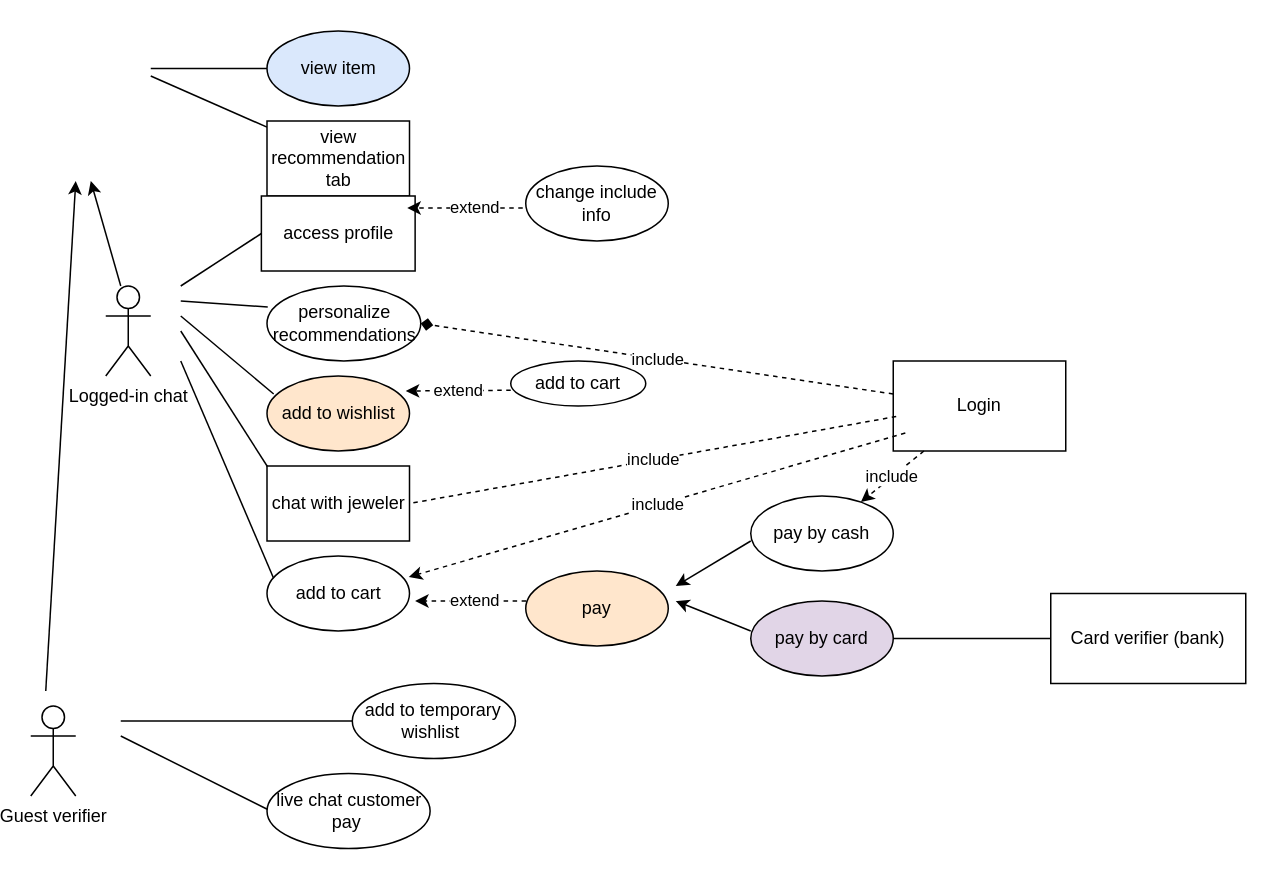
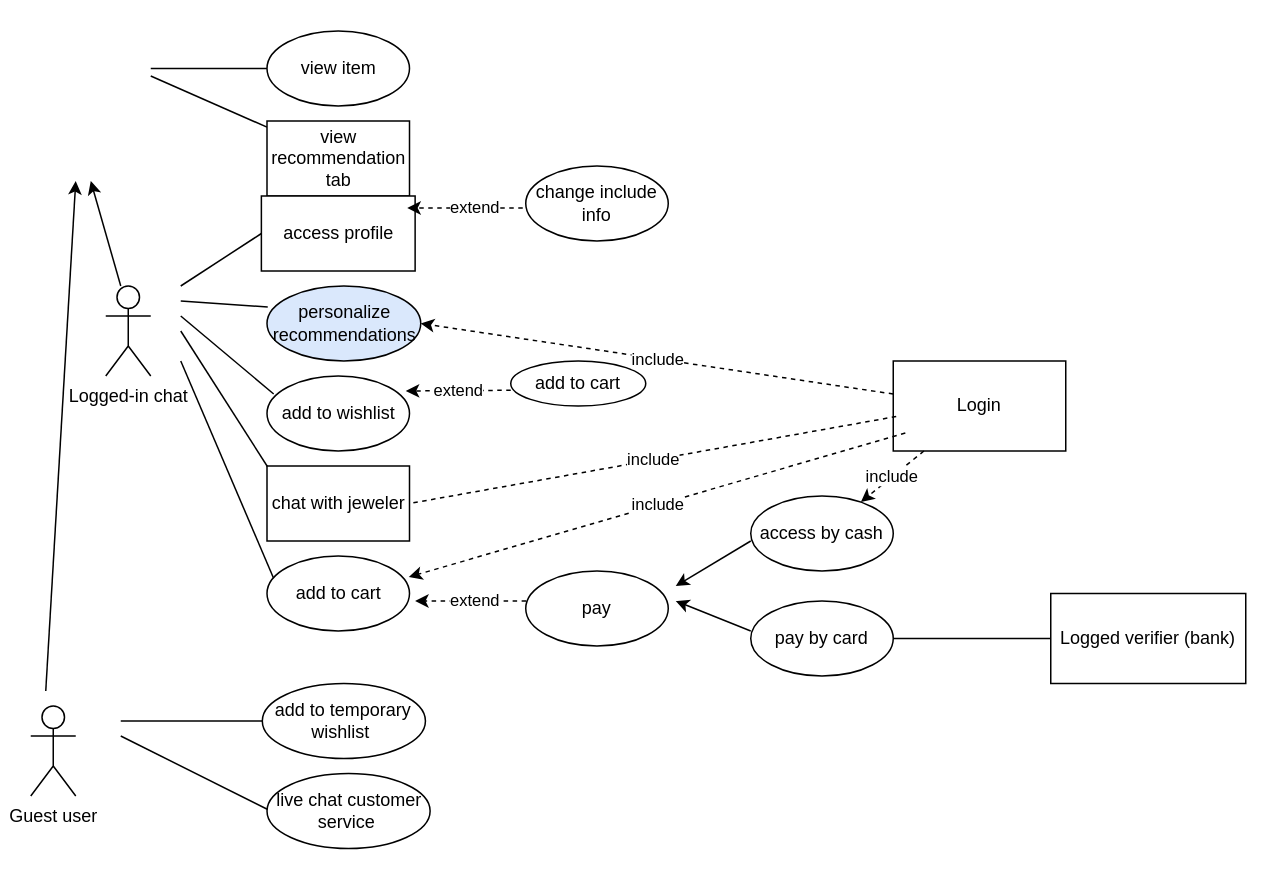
  <mxCell id="0" />
  <mxCell id="1" parent="0" />
  <mxCell id="2" value="" style="endArrow=classic;html=1;rounded=0;" edge="1" parent="1"><mxGeometry width="50" height="50" relative="1" as="geometry"><mxPoint x="30" y="460" as="sourcePoint" /><mxPoint x="50" y="120" as="targetPoint" /></mxGeometry></mxCell>
  <mxCell id="3" value="" style="endArrow=classic;html=1;rounded=0;" edge="1" parent="1"><mxGeometry width="50" height="50" relative="1" as="geometry"><mxPoint x="80" y="190" as="sourcePoint" /><mxPoint x="60" y="120" as="targetPoint" /></mxGeometry></mxCell>
- <mxCell id="4" value="Guest verifier" style="shape=umlActor;verticalLabelPosition=bottom;verticalAlign=top;html=1;outlineConnect=0;" vertex="1" parent="1"><mxGeometry x="20" y="470" width="30" height="60" as="geometry" /></mxCell>
+ <mxCell id="4" value="Guest user" style="shape=umlActor;verticalLabelPosition=bottom;verticalAlign=top;html=1;outlineConnect=0;" vertex="1" parent="1"><mxGeometry x="20" y="470" width="30" height="60" as="geometry" /></mxCell>
  <mxCell id="5" value="Logged-in chat" style="shape=umlActor;verticalLabelPosition=bottom;verticalAlign=top;html=1;outlineConnect=0;" vertex="1" parent="1"><mxGeometry x="70" y="190" width="30" height="60" as="geometry" /></mxCell>
  <mxCell id="6" value="" style="endArrow=none;html=1;rounded=0;" edge="1" parent="1"><mxGeometry width="50" height="50" relative="1" as="geometry"><mxPoint x="100" y="45" as="sourcePoint" /><mxPoint x="180" y="45" as="targetPoint" /></mxGeometry></mxCell>
  <mxCell id="7" value="" style="endArrow=none;html=1;rounded=0;" edge="1" parent="1" target="8"><mxGeometry width="50" height="50" relative="1" as="geometry"><mxPoint x="100" y="50" as="sourcePoint" /><mxPoint x="170" y="90" as="targetPoint" /></mxGeometry></mxCell>
  <mxCell id="8" value="view recommendation tab" style="whiteSpace=wrap;html=1;rounded=0;" vertex="1" parent="1"><mxGeometry x="177.5" y="80" width="95" height="50" as="geometry" /></mxCell>
  <mxCell id="9" value="" style="endArrow=none;html=1;rounded=0;entryX=0;entryY=0.5;entryDx=0;entryDy=0;" edge="1" parent="1" target="11"><mxGeometry width="50" height="50" relative="1" as="geometry"><mxPoint x="120" y="190" as="sourcePoint" /><mxPoint x="170" y="160" as="targetPoint" /></mxGeometry></mxCell>
- <mxCell id="10" value="view item" style="ellipse;whiteSpace=wrap;html=1;fillColor=#dae8fc;" vertex="1" parent="1"><mxGeometry x="177.5" y="20" width="95" height="50" as="geometry" /></mxCell>
+ <mxCell id="10" value="view item" style="ellipse;whiteSpace=wrap;html=1;" vertex="1" parent="1"><mxGeometry x="177.5" y="20" width="95" height="50" as="geometry" /></mxCell>
  <mxCell id="11" value="access profile" style="whiteSpace=wrap;html=1;rounded=0;" vertex="1" parent="1"><mxGeometry x="173.75" y="130" width="102.5" height="50" as="geometry" /></mxCell>
  <mxCell id="12" value="" style="endArrow=none;html=1;rounded=0;entryX=0.005;entryY=0.28;entryDx=0;entryDy=0;entryPerimeter=0;" edge="1" parent="1" target="13"><mxGeometry width="50" height="50" relative="1" as="geometry"><mxPoint x="120" y="200" as="sourcePoint" /><mxPoint x="180" y="200" as="targetPoint" /></mxGeometry></mxCell>
- <mxCell id="13" value="personalize recommendations" style="ellipse;whiteSpace=wrap;html=1;" vertex="1" parent="1"><mxGeometry x="177.5" y="190" width="102.5" height="50" as="geometry" /></mxCell>
+ <mxCell id="13" value="personalize recommendations" style="ellipse;whiteSpace=wrap;html=1;fillColor=#dae8fc;" vertex="1" parent="1"><mxGeometry x="177.5" y="190" width="102.5" height="50" as="geometry" /></mxCell>
  <mxCell id="14" value="" style="endArrow=none;html=1;rounded=0;exitX=0.047;exitY=0.24;exitDx=0;exitDy=0;exitPerimeter=0;" edge="1" parent="1" source="15"><mxGeometry width="50" height="50" relative="1" as="geometry"><mxPoint x="170" y="240" as="sourcePoint" /><mxPoint x="120" y="210" as="targetPoint" /></mxGeometry></mxCell>
- <mxCell id="15" value="add to wishlist" style="ellipse;whiteSpace=wrap;html=1;fillColor=#ffe6cc;" vertex="1" parent="1"><mxGeometry x="177.5" y="250" width="95" height="50" as="geometry" /></mxCell>
+ <mxCell id="15" value="add to wishlist" style="ellipse;whiteSpace=wrap;html=1;" vertex="1" parent="1"><mxGeometry x="177.5" y="250" width="95" height="50" as="geometry" /></mxCell>
  <mxCell id="16" value="" style="endArrow=none;html=1;rounded=0;exitX=0.068;exitY=0.2;exitDx=0;exitDy=0;exitPerimeter=0;" edge="1" parent="1" source="17"><mxGeometry width="50" height="50" relative="1" as="geometry"><mxPoint x="180" y="290" as="sourcePoint" /><mxPoint x="120" y="220" as="targetPoint" /></mxGeometry></mxCell>
  <mxCell id="17" value="chat with jeweler" style="whiteSpace=wrap;html=1;rounded=0;" vertex="1" parent="1"><mxGeometry x="177.5" y="310" width="95" height="50" as="geometry" /></mxCell>
  <mxCell id="18" value="" style="endArrow=none;html=1;rounded=0;exitX=0.047;exitY=0.3;exitDx=0;exitDy=0;exitPerimeter=0;" edge="1" parent="1" source="19"><mxGeometry width="50" height="50" relative="1" as="geometry"><mxPoint x="180" y="340" as="sourcePoint" /><mxPoint x="120" y="240" as="targetPoint" /></mxGeometry></mxCell>
  <mxCell id="19" value="add to cart" style="ellipse;whiteSpace=wrap;html=1;" vertex="1" parent="1"><mxGeometry x="177.5" y="370" width="95" height="50" as="geometry" /></mxCell>
  <mxCell id="20" value="extend" style="endArrow=classic;html=1;rounded=0;dashed=1;entryX=0.949;entryY=0.16;entryDx=0;entryDy=0;entryPerimeter=0;" edge="1" parent="1" target="11"><mxGeometry relative="1" as="geometry"><mxPoint x="360" y="138" as="sourcePoint" /><mxPoint x="280" y="140" as="targetPoint" /></mxGeometry></mxCell>
  <mxCell id="21" value="extend" style="endArrow=classic;html=1;rounded=0;dashed=1;" edge="1" parent="1"><mxGeometry relative="1" as="geometry"><mxPoint x="356.25" y="400" as="sourcePoint" /><mxPoint x="276.25" y="400" as="targetPoint" /></mxGeometry></mxCell>
  <mxCell id="22" value="extend" style="endArrow=classic;html=1;rounded=0;dashed=1;" edge="1" parent="1"><mxGeometry relative="1" as="geometry"><mxPoint x="340" y="259.5" as="sourcePoint" /><mxPoint x="270" y="260" as="targetPoint" /></mxGeometry></mxCell>
  <mxCell id="23" value="change include info" style="ellipse;whiteSpace=wrap;html=1;" vertex="1" parent="1"><mxGeometry x="350" y="110" width="95" height="50" as="geometry" /></mxCell>
  <mxCell id="24" value="add to cart" style="ellipse;whiteSpace=wrap;html=1;" vertex="1" parent="1"><mxGeometry x="340" y="240" width="90" height="30" as="geometry" /></mxCell>
- <mxCell id="25" value="pay" style="ellipse;whiteSpace=wrap;html=1;fillColor=#ffe6cc;" vertex="1" parent="1"><mxGeometry x="350" y="380" width="95" height="50" as="geometry" /></mxCell>
+ <mxCell id="25" value="pay" style="ellipse;whiteSpace=wrap;html=1;" vertex="1" parent="1"><mxGeometry x="350" y="380" width="95" height="50" as="geometry" /></mxCell>
  <mxCell id="26" value="" style="endArrow=classic;html=1;rounded=0;" edge="1" parent="1"><mxGeometry width="50" height="50" relative="1" as="geometry"><mxPoint x="500" y="360" as="sourcePoint" /><mxPoint x="450" y="390" as="targetPoint" /></mxGeometry></mxCell>
  <mxCell id="27" value="" style="endArrow=classic;html=1;rounded=0;" edge="1" parent="1"><mxGeometry width="50" height="50" relative="1" as="geometry"><mxPoint x="500" y="420" as="sourcePoint" /><mxPoint x="450" y="400" as="targetPoint" /></mxGeometry></mxCell>
- <mxCell id="28" value="pay by card" style="ellipse;whiteSpace=wrap;html=1;fillColor=#e1d5e7;" vertex="1" parent="1"><mxGeometry x="500" y="400" width="95" height="50" as="geometry" /></mxCell>
- <mxCell id="29" value="pay by cash" style="ellipse;whiteSpace=wrap;html=1;" vertex="1" parent="1"><mxGeometry x="500" y="330" width="95" height="50" as="geometry" /></mxCell>
+ <mxCell id="28" value="pay by card" style="ellipse;whiteSpace=wrap;html=1;" vertex="1" parent="1"><mxGeometry x="500" y="400" width="95" height="50" as="geometry" /></mxCell>
+ <mxCell id="29" value="access by cash" style="ellipse;whiteSpace=wrap;html=1;" vertex="1" parent="1"><mxGeometry x="500" y="330" width="95" height="50" as="geometry" /></mxCell>
  <mxCell id="30" value="" style="endArrow=none;html=1;rounded=0;exitX=1;exitY=0.5;exitDx=0;exitDy=0;" edge="1" parent="1" source="28"><mxGeometry width="50" height="50" relative="1" as="geometry"><mxPoint x="500" y="330" as="sourcePoint" /><mxPoint x="700" y="425" as="targetPoint" /></mxGeometry></mxCell>
- <mxCell id="31" value="Card verifier (bank)" style="text;align=center;html=1;verticalAlign=middle;whiteSpace=wrap;rounded=0;strokeColor=default;" vertex="1" parent="1"><mxGeometry x="700" y="395" width="130" height="60" as="geometry" /></mxCell>
+ <mxCell id="31" value="Logged verifier (bank)" style="text;align=center;html=1;verticalAlign=middle;whiteSpace=wrap;rounded=0;strokeColor=default;" vertex="1" parent="1"><mxGeometry x="700" y="395" width="130" height="60" as="geometry" /></mxCell>
  <mxCell id="32" value="Login" style="whiteSpace=wrap;html=1;rounded=0;" vertex="1" parent="1"><mxGeometry x="595" y="240" width="115" height="60" as="geometry" /></mxCell>
  <mxCell id="33" value="" style="endArrow=none;html=1;rounded=0;" edge="1" parent="1" target="34"><mxGeometry width="50" height="50" relative="1" as="geometry"><mxPoint x="80" y="480" as="sourcePoint" /><mxPoint x="180" y="480" as="targetPoint" /></mxGeometry></mxCell>
- <mxCell id="34" value="add to temporary wishlist&amp;nbsp;" style="ellipse;whiteSpace=wrap;html=1;" vertex="1" parent="1"><mxGeometry x="234.38" y="455" width="108.75" height="50" as="geometry" /></mxCell>
+ <mxCell id="34" value="add to temporary wishlist&amp;nbsp;" style="ellipse;whiteSpace=wrap;html=1;" vertex="1" parent="1"><mxGeometry x="174.38" y="455" width="108.75" height="50" as="geometry" /></mxCell>
  <mxCell id="35" value="" style="endArrow=none;html=1;rounded=0;" edge="1" parent="1"><mxGeometry width="50" height="50" relative="1" as="geometry"><mxPoint x="80" y="490" as="sourcePoint" /><mxPoint x="180" y="540" as="targetPoint" /></mxGeometry></mxCell>
- <mxCell id="36" value="live chat customer pay&amp;nbsp;" style="ellipse;whiteSpace=wrap;html=1;" vertex="1" parent="1"><mxGeometry x="177.5" y="515" width="108.75" height="50" as="geometry" /></mxCell>
+ <mxCell id="36" value="live chat customer service&amp;nbsp;" style="ellipse;whiteSpace=wrap;html=1;" vertex="1" parent="1"><mxGeometry x="177.5" y="515" width="108.75" height="50" as="geometry" /></mxCell>
  <mxCell id="37" value="include" style="endArrow=classic;html=1;rounded=0;dashed=1;" edge="1" parent="1" source="32" target="29"><mxGeometry relative="1" as="geometry"><mxPoint x="400" y="340" as="sourcePoint" /><mxPoint x="290" y="200" as="targetPoint" /></mxGeometry></mxCell>
- <mxCell id="38" value="include" style="endArrow=diamond;html=1;rounded=0;dashed=1;entryX=1;entryY=0.5;entryDx=0;entryDy=0;exitX=0;exitY=0.367;exitDx=0;exitDy=0;exitPerimeter=0;" edge="1" parent="1" source="32" target="13"><mxGeometry relative="1" as="geometry"><mxPoint x="612" y="266" as="sourcePoint" /><mxPoint x="283" y="173" as="targetPoint" /></mxGeometry></mxCell>
+ <mxCell id="38" value="include" style="endArrow=classic;html=1;rounded=0;dashed=1;entryX=1;entryY=0.5;entryDx=0;entryDy=0;exitX=0;exitY=0.367;exitDx=0;exitDy=0;exitPerimeter=0;" edge="1" parent="1" source="32" target="13"><mxGeometry relative="1" as="geometry"><mxPoint x="612" y="266" as="sourcePoint" /><mxPoint x="283" y="173" as="targetPoint" /></mxGeometry></mxCell>
  <mxCell id="39" value="include" style="endArrow=none;html=1;rounded=0;dashed=1;entryX=1;entryY=0.5;entryDx=0;entryDy=0;exitX=0.017;exitY=0.617;exitDx=0;exitDy=0;exitPerimeter=0;" edge="1" parent="1" source="32" target="17"><mxGeometry relative="1" as="geometry"><mxPoint x="632" y="286" as="sourcePoint" /><mxPoint x="303" y="193" as="targetPoint" /></mxGeometry></mxCell>
  <mxCell id="40" value="include" style="endArrow=classic;html=1;rounded=0;dashed=1;entryX=0.995;entryY=0.28;entryDx=0;entryDy=0;entryPerimeter=0;exitX=0.07;exitY=0.8;exitDx=0;exitDy=0;exitPerimeter=0;" edge="1" parent="1" source="32" target="19"><mxGeometry relative="1" as="geometry"><mxPoint x="642" y="296" as="sourcePoint" /><mxPoint x="313" y="203" as="targetPoint" /></mxGeometry></mxCell>
